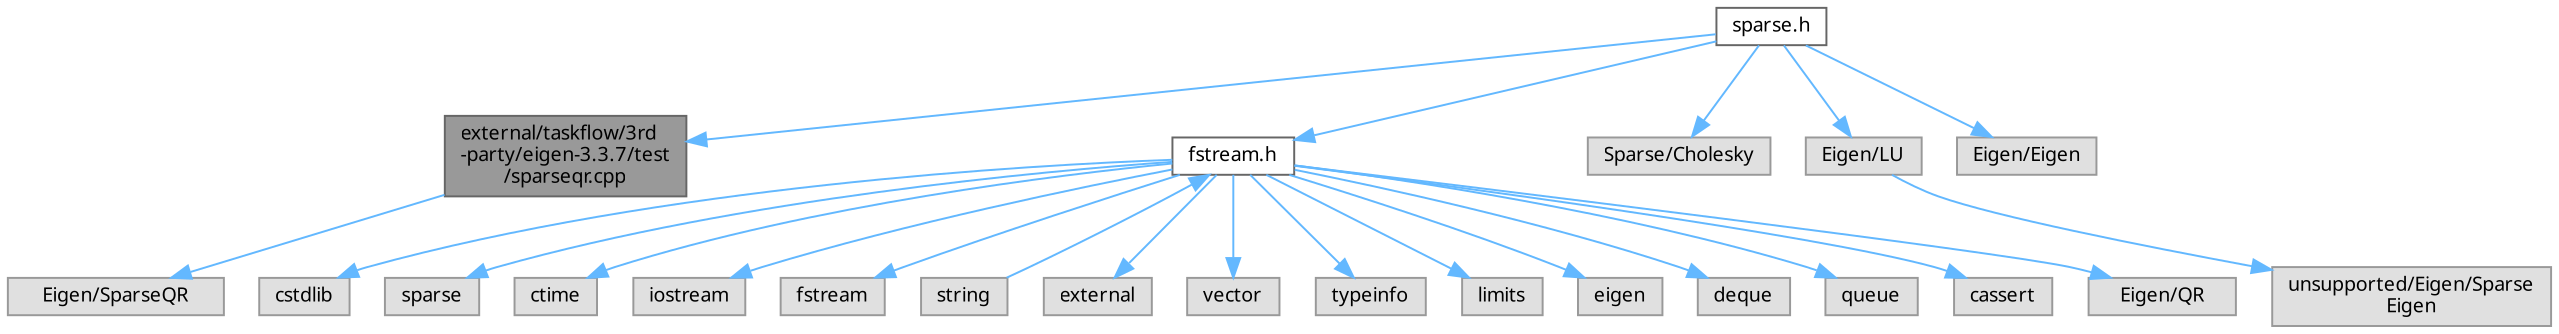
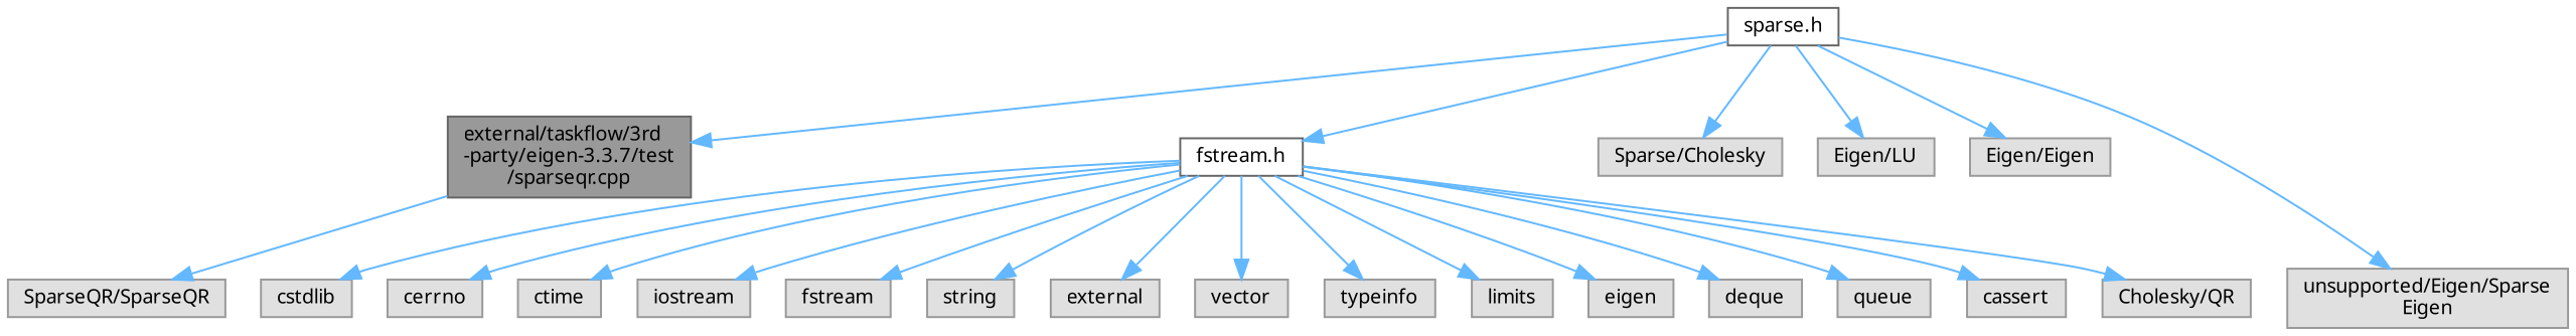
  digraph {
    fontname="Noto Sans"
    node [color=grey60 fillcolor="#E0E0E0" fontname="Noto Sans" fontsize=10 shape=box style=filled]
    edge [color=steelblue1 fontname="Noto Sans" fontsize=10 labelfontname=Helvetica labelfontsize=10 style=solid]
    n1 [color=gray40 fillcolor=grey60 fontcolor=black height=0.2 label="external/taskflow/3rd\l-party/eigen-3.3.7/test\l/sparseqr.cpp" width=0.4]
-   n2 [height=0.2 label="Eigen/SparseQR" width=0.4]
+   n2 [height=0.2 label="SparseQR/SparseQR" width=0.4]
    n3 [color=grey40 fillcolor=white height=0.2 label="sparse.h" width=0.4]
    n4 [color=grey40 fillcolor=white height=0.2 label="fstream.h" width=0.4]
    n5 [height=0.2 label="Sparse/Cholesky" width=0.4]
    n6 [height=0.2 label="Eigen/LU" width=0.4]
    n7 [height=0.2 label="Eigen/Eigen" width=0.4]
    n8 [height=0.2 label="unsupported/Eigen/Sparse\lEigen" width=0.4]
    n9 [height=0.2 label=cstdlib width=0.4]
-   n10 [height=0.2 label=sparse width=0.4]
+   n10 [height=0.2 label=cerrno width=0.4]
    n11 [height=0.2 label=ctime width=0.4]
    n12 [height=0.2 label=iostream width=0.4]
    n13 [height=0.2 label=fstream width=0.4]
    n14 [height=0.2 label=string width=0.4]
    n15 [height=0.2 label=external width=0.4]
    n16 [height=0.2 label=vector width=0.4]
    n17 [height=0.2 label=typeinfo width=0.4]
    n18 [height=0.2 label=limits width=0.4]
    n19 [height=0.2 label=eigen width=0.4]
    n20 [height=0.2 label=deque width=0.4]
    n21 [height=0.2 label=queue width=0.4]
    n22 [height=0.2 label=cassert width=0.4]
-   n23 [height=0.2 label="Eigen/QR" width=0.4]
+   n23 [height=0.2 label="Cholesky/QR" width=0.4]
    n1 -> n2
    n3 -> n1
    n3 -> n4
    n3 -> n5
    n3 -> n6
    n3 -> n7
-   n6 -> n8
+   n3 -> n8
    n4 -> n9
    n4 -> n10
    n4 -> n11
    n4 -> n12
    n4 -> n13
-   n14 -> n4
+   n4 -> n14
    n4 -> n15
    n4 -> n16
    n4 -> n17
    n4 -> n18
    n4 -> n19
    n4 -> n20
    n4 -> n21
    n4 -> n22
    n4 -> n23
  }
